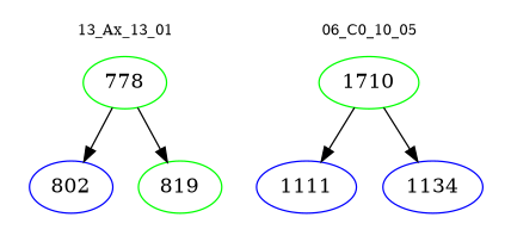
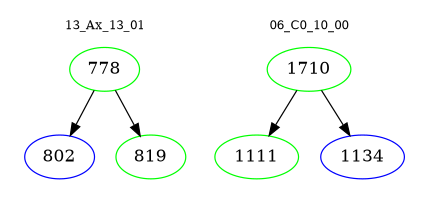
  digraph {
    node [color=green]
    edge [color=black]
    n1 [label=778]
    n2 [color=blue label=802]
    n3 [label=819]
    n4 [label=1710]
-   n5 [color=blue label=1111]
+   n5 [label=1111]
    n6 [color=blue label=1134]
    subgraph cluster_1 {
      color=white
      fontsize=10
      label="13_Ax_13_01"
      n1
      n2
      n3
    }
    subgraph cluster_2 {
      color=white
      fontsize=10
-     label="06_C0_10_05"
+     label="06_C0_10_00"
      n4
      n5
      n6
    }
    n1 -> n2
    n1 -> n3
    n4 -> n5
    n4 -> n6
  }
